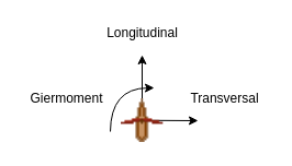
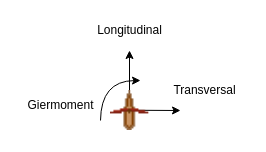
  <mxCell id="0" />
  <mxCell id="1" parent="0" />
  <mxCell id="2" value="" style="endArrow=classic;startArrow=none;html=1;rounded=0;endFill=1;startFill=0;" edge="1" parent="1"><mxGeometry width="50" height="50" relative="1" as="geometry"><mxPoint x="129" y="110" as="sourcePoint" /><mxPoint x="129" y="50" as="targetPoint" /></mxGeometry></mxCell>
  <mxCell id="3" value="" style="endArrow=classic;startArrow=none;html=1;rounded=0;startFill=0;" edge="1" parent="1"><mxGeometry width="50" height="50" relative="1" as="geometry"><mxPoint x="124" y="109.71" as="sourcePoint" /><mxPoint x="180" y="110" as="targetPoint" /></mxGeometry></mxCell>
  <mxCell id="4" value="" style="shape=image;verticalLabelPosition=bottom;labelBackgroundColor=default;verticalAlign=top;aspect=fixed;imageAspect=0;image=data:image/png,iVBORw0KGgoAAAANSUhEUgAAABcAAAAYBAMAAADjUntGAAAAAXNSR0IB2cksfwAAAAlwSFlzAAALEwAACxMBAJqcGAAAABVQTFRFAAAAmG9KhEIEx5NjnycVZDMFgCMVs7xLfAAAAAd0Uk5TAP///////6V/pvsAAABNSURBVHicY2AAAUYGJIDCERRA4gjh4jAqK1LGETI2ghvn4uLq4uIAZaalhYalpYC4aWlpCUKmRgJsQBpDD5U5gsqKCA6jkCCSt6EBAgDldA7S/V3/vgAAAABJRU5ErkJggg==;" vertex="1" parent="1"><mxGeometry x="110" y="90" width="38.33" height="40" as="geometry" /></mxCell>
  <mxCell id="5" value="Transversal" style="text;html=1;align=center;verticalAlign=middle;resizable=0;points=[];autosize=1;strokeColor=none;fillColor=none;" vertex="1" parent="1"><mxGeometry x="164" y="80" width="80" height="20" as="geometry" /></mxCell>
  <mxCell id="6" value="Longitudinal" style="text;html=1;align=center;verticalAlign=middle;resizable=0;points=[];autosize=1;strokeColor=none;fillColor=none;" vertex="1" parent="1"><mxGeometry x="89.17" y="20" width="80" height="20" as="geometry" /></mxCell>
- <mxCell id="7" value="Giermoment" style="text;html=1;align=center;verticalAlign=middle;resizable=0;points=[];autosize=1;strokeColor=none;fillColor=none;" vertex="1" parent="1"><mxGeometry x="20" y="80" width="80" height="20" as="geometry" /></mxCell>
+ <mxCell id="7" value="Giermoment" style="text;html=1;align=center;verticalAlign=middle;resizable=0;points=[];autosize=1;strokeColor=none;fillColor=none;" vertex="1" parent="1"><mxGeometry x="20" y="95" width="80" height="20" as="geometry" /></mxCell>
  <mxCell id="8" value="" style="edgeStyle=orthogonalEdgeStyle;endArrow=none;html=1;rounded=0;curved=1;startArrow=classic;startFill=1;endFill=0;" edge="1" parent="1"><mxGeometry width="50" height="50" relative="1" as="geometry"><mxPoint x="140" y="79.999" as="sourcePoint" /><mxPoint x="100" y="119.999" as="targetPoint" /></mxGeometry></mxCell>
